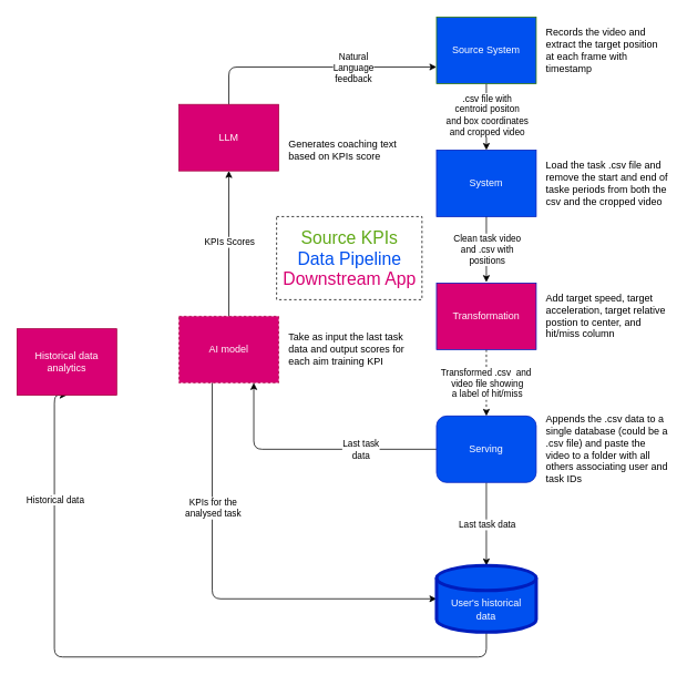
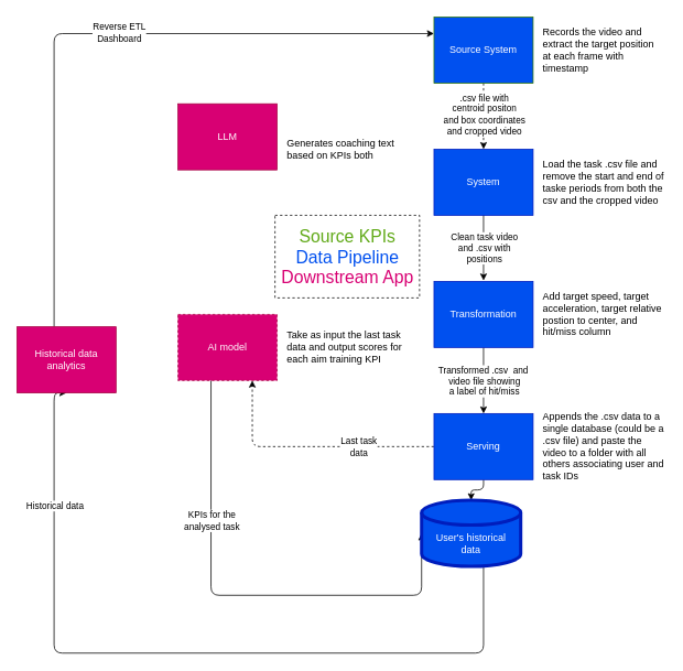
  <mxCell id="0" />
  <mxCell id="1" parent="0" />
- <mxCell id="2" style="edgeStyle=none;html=1;entryX=0.5;entryY=0;entryDx=0;entryDy=0;" parent="1" source="4" target="7" edge="1"><mxGeometry relative="1" as="geometry" /></mxCell>
+ <mxCell id="2" style="edgeStyle=none;html=1;entryX=0.5;entryY=0;entryDx=0;entryDy=0;dashed=1;" parent="1" source="4" target="7" edge="1"><mxGeometry relative="1" as="geometry" /></mxCell>
  <mxCell id="3" value=".csv file with &lt;br&gt;centroid positon&lt;br&gt;and box coordinates&lt;br&gt;and cropped video" style="edgeLabel;html=1;align=center;verticalAlign=middle;resizable=0;points=[];" parent="2" vertex="1" connectable="0"><mxGeometry x="-0.475" y="3" relative="1" as="geometry"><mxPoint x="-3" y="16" as="offset" /></mxGeometry></mxCell>
  <mxCell id="4" value="Source System" style="rounded=0;whiteSpace=wrap;html=1;fillColor=#0050ef;fontColor=#ffffff;strokeColor=#2D7600;" parent="1" vertex="1"><mxGeometry x="525" y="20" width="120" height="80" as="geometry" /></mxCell>
  <mxCell id="5" style="edgeStyle=none;html=1;entryX=0.5;entryY=0;entryDx=0;entryDy=0;" parent="1" edge="1"><mxGeometry relative="1" as="geometry"><mxPoint x="585" y="259" as="sourcePoint" /><mxPoint x="585" y="339" as="targetPoint" /></mxGeometry></mxCell>
  <mxCell id="6" value="Clean task video &lt;br&gt;and .csv with &lt;br&gt;positions" style="edgeLabel;html=1;align=center;verticalAlign=middle;resizable=0;points=[];" parent="5" vertex="1" connectable="0"><mxGeometry x="-0.28" y="3" relative="1" as="geometry"><mxPoint x="-3" y="11" as="offset" /></mxGeometry></mxCell>
  <mxCell id="7" value="System" style="rounded=0;whiteSpace=wrap;html=1;fillColor=#0050ef;fontColor=#ffffff;strokeColor=#001DBC;" parent="1" vertex="1"><mxGeometry x="525" y="180" width="120" height="80" as="geometry" /></mxCell>
- <mxCell id="8" style="edgeStyle=none;html=1;entryX=0.5;entryY=0;entryDx=0;entryDy=0;dashed=1;" parent="1" source="10" target="15" edge="1"><mxGeometry relative="1" as="geometry" /></mxCell>
+ <mxCell id="8" style="edgeStyle=none;html=1;entryX=0.5;entryY=0;entryDx=0;entryDy=0;" parent="1" source="10" target="15" edge="1"><mxGeometry relative="1" as="geometry" /></mxCell>
  <mxCell id="9" value="Transformed .csv&amp;nbsp; and&amp;nbsp;&lt;br&gt;video file showing &lt;br&gt;a label of hit/miss" style="edgeLabel;html=1;align=center;verticalAlign=middle;resizable=0;points=[];" parent="8" vertex="1" connectable="0"><mxGeometry x="-0.28" y="4" relative="1" as="geometry"><mxPoint x="-4" y="11" as="offset" /></mxGeometry></mxCell>
- <mxCell id="10" value="Transformation" style="rounded=0;whiteSpace=wrap;html=1;fillColor=#d80073;fontColor=#ffffff;strokeColor=#001DBC;" parent="1" vertex="1"><mxGeometry x="525" y="340" width="120" height="80" as="geometry" /></mxCell>
- <mxCell id="11" style="edgeStyle=orthogonalEdgeStyle;html=1;entryX=0.75;entryY=1;entryDx=0;entryDy=0;" parent="1" source="15" target="24" edge="1"><mxGeometry relative="1" as="geometry" /></mxCell>
+ <mxCell id="10" value="Transformation" style="rounded=0;whiteSpace=wrap;html=1;fillColor=#0050ef;fontColor=#ffffff;strokeColor=#001DBC;" parent="1" vertex="1"><mxGeometry x="525" y="340" width="120" height="80" as="geometry" /></mxCell>
+ <mxCell id="11" style="edgeStyle=orthogonalEdgeStyle;html=1;entryX=0.75;entryY=1;entryDx=0;entryDy=0;dashed=1;" parent="1" source="15" target="24" edge="1"><mxGeometry relative="1" as="geometry" /></mxCell>
  <mxCell id="12" value="Last task &lt;br&gt;data" style="edgeLabel;html=1;align=center;verticalAlign=middle;resizable=0;points=[];" parent="11" vertex="1" connectable="0"><mxGeometry x="-0.113" y="-1" relative="1" as="geometry"><mxPoint x="41" y="1" as="offset" /></mxGeometry></mxCell>
  <mxCell id="13" style="edgeStyle=orthogonalEdgeStyle;html=1;entryX=0.5;entryY=0;entryDx=0;entryDy=0;entryPerimeter=0;endArrow=classic;endFill=1;" parent="1" source="15" target="32" edge="1"><mxGeometry relative="1" as="geometry" /></mxCell>
  <mxCell id="14" value="Last task data" style="edgeLabel;html=1;align=center;verticalAlign=middle;resizable=0;points=[];" parent="13" vertex="1" connectable="0"><mxGeometry x="-0.255" y="7" relative="1" as="geometry"><mxPoint x="-7" y="13" as="offset" /></mxGeometry></mxCell>
- <mxCell id="15" value="Serving" style="whiteSpace=wrap;html=1;fillColor=#0050ef;fontColor=#ffffff;strokeColor=#001DBC;rounded=1;" parent="1" vertex="1"><mxGeometry x="525" y="500" width="120" height="80" as="geometry" /></mxCell>
+ <mxCell id="15" value="Serving" style="rounded=0;whiteSpace=wrap;html=1;fillColor=#0050ef;fontColor=#ffffff;strokeColor=#001DBC;" parent="1" vertex="1"><mxGeometry x="525" y="500" width="120" height="80" as="geometry" /></mxCell>
  <mxCell id="16" value="Records the video and extract the target position at each frame with timestamp" style="text;html=1;strokeColor=none;fillColor=none;align=left;verticalAlign=middle;whiteSpace=wrap;rounded=0;" parent="1" vertex="1"><mxGeometry x="655" y="20" width="150" height="80" as="geometry" /></mxCell>
  <mxCell id="17" value="Load the task .csv file and remove the start and end of taske periods from both the csv and the cropped video" style="text;html=1;strokeColor=none;fillColor=none;align=left;verticalAlign=middle;whiteSpace=wrap;rounded=0;" parent="1" vertex="1"><mxGeometry x="655" y="180" width="150" height="80" as="geometry" /></mxCell>
  <mxCell id="18" value="Add target speed, target acceleration, target relative postion to center, and hit/miss column" style="text;html=1;strokeColor=none;fillColor=none;align=left;verticalAlign=middle;whiteSpace=wrap;rounded=0;" parent="1" vertex="1"><mxGeometry x="655" y="340" width="150" height="80" as="geometry" /></mxCell>
  <mxCell id="19" value="Appends the .csv data to a single database (could be a .csv file) and paste the video to a folder with all others associating user and task IDs&amp;nbsp;" style="text;html=1;strokeColor=none;fillColor=none;align=left;verticalAlign=middle;whiteSpace=wrap;rounded=0;" parent="1" vertex="1"><mxGeometry x="655" y="500" width="150" height="80" as="geometry" /></mxCell>
- <mxCell id="20" style="edgeStyle=orthogonalEdgeStyle;html=1;entryX=0.5;entryY=1;entryDx=0;entryDy=0;" parent="1" source="24" target="28" edge="1"><mxGeometry relative="1" as="geometry" /></mxCell>
- <mxCell id="21" value="KPIs Scores" style="edgeLabel;html=1;align=center;verticalAlign=middle;resizable=0;points=[];" parent="20" vertex="1" connectable="0"><mxGeometry x="0.271" y="1" relative="1" as="geometry"><mxPoint x="1" y="21" as="offset" /></mxGeometry></mxCell>
  <mxCell id="22" style="edgeStyle=orthogonalEdgeStyle;html=1;entryX=0;entryY=0.5;entryDx=0;entryDy=0;entryPerimeter=0;endArrow=classic;endFill=1;" parent="1" source="24" target="32" edge="1"><mxGeometry relative="1" as="geometry"><Array as="points"><mxPoint x="255" y="720" /></Array></mxGeometry></mxCell>
  <mxCell id="23" value="KPIs for the &lt;br&gt;analysed task" style="edgeLabel;html=1;align=center;verticalAlign=middle;resizable=0;points=[];" parent="22" vertex="1" connectable="0"><mxGeometry x="-0.381" y="-5" relative="1" as="geometry"><mxPoint x="5" y="-14" as="offset" /></mxGeometry></mxCell>
  <mxCell id="24" value="AI model" style="rounded=0;whiteSpace=wrap;html=1;fillColor=#d80073;fontColor=#ffffff;strokeColor=#A50040;dashed=1;" parent="1" vertex="1"><mxGeometry x="215" y="380" width="120" height="80" as="geometry" /></mxCell>
  <mxCell id="25" value="Take as input the last task data and output scores for each aim training KPI" style="text;html=1;strokeColor=none;fillColor=none;align=left;verticalAlign=middle;whiteSpace=wrap;rounded=0;" parent="1" vertex="1"><mxGeometry x="345" y="380" width="150" height="80" as="geometry" /></mxCell>
- <mxCell id="26" style="edgeStyle=orthogonalEdgeStyle;html=1;entryX=0;entryY=0.75;entryDx=0;entryDy=0;" parent="1" source="28" target="4" edge="1"><mxGeometry relative="1" as="geometry"><Array as="points"><mxPoint x="275" y="80" /></Array></mxGeometry></mxCell>
- <mxCell id="27" value="Natural &lt;br&gt;Language &lt;br&gt;feedback" style="edgeLabel;html=1;align=center;verticalAlign=middle;resizable=0;points=[];" parent="26" vertex="1" connectable="0"><mxGeometry x="-0.121" y="-1" relative="1" as="geometry"><mxPoint x="64" y="-1" as="offset" /></mxGeometry></mxCell>
  <mxCell id="28" value="LLM" style="rounded=0;whiteSpace=wrap;html=1;fillColor=#d80073;fontColor=#ffffff;strokeColor=#A50040;" parent="1" vertex="1"><mxGeometry x="215" y="125" width="120" height="80" as="geometry" /></mxCell>
- <mxCell id="29" value="&lt;span style=&quot;text-align: center;&quot;&gt;Generates coaching text based on KPIs score&lt;/span&gt;" style="text;html=1;strokeColor=none;fillColor=none;align=left;verticalAlign=middle;whiteSpace=wrap;rounded=0;" parent="1" vertex="1"><mxGeometry x="345" y="140" width="150" height="80" as="geometry" /></mxCell>
+ <mxCell id="29" value="&lt;span style=&quot;text-align: center;&quot;&gt;Generates coaching text based on KPIs both&lt;/span&gt;" style="text;html=1;strokeColor=none;fillColor=none;align=left;verticalAlign=middle;whiteSpace=wrap;rounded=0;" parent="1" vertex="1"><mxGeometry x="345" y="140" width="150" height="80" as="geometry" /></mxCell>
  <mxCell id="30" style="edgeStyle=orthogonalEdgeStyle;html=1;entryX=0.5;entryY=1;entryDx=0;entryDy=0;endArrow=classic;endFill=1;" parent="1" source="32" target="35" edge="1"><mxGeometry relative="1" as="geometry"><Array as="points"><mxPoint x="585" y="790" /><mxPoint x="65" y="790" /></Array></mxGeometry></mxCell>
  <mxCell id="31" value="Historical data" style="edgeLabel;html=1;align=center;verticalAlign=middle;resizable=0;points=[];" parent="30" vertex="1" connectable="0"><mxGeometry x="0.724" y="5" relative="1" as="geometry"><mxPoint x="5" y="19" as="offset" /></mxGeometry></mxCell>
- <mxCell id="32" value="User's historical &lt;br&gt;data" style="shape=cylinder3;whiteSpace=wrap;html=1;boundedLbl=1;backgroundOutline=1;size=15;fillColor=#0050ef;fontColor=#ffffff;strokeColor=#001DBC;strokeWidth=4;" parent="1" vertex="1"><mxGeometry x="525" y="680" width="120" height="80" as="geometry" /></mxCell>
+ <mxCell id="32" value="User's historical &lt;br&gt;data" style="shape=cylinder3;whiteSpace=wrap;html=1;boundedLbl=1;backgroundOutline=1;size=15;fillColor=#0050ef;fontColor=#ffffff;strokeColor=#001DBC;strokeWidth=4;" parent="1" vertex="1"><mxGeometry x="510" y="605" width="120" height="80" as="geometry" /></mxCell>
+ <mxCell id="33" style="edgeStyle=orthogonalEdgeStyle;html=1;entryX=0;entryY=0.25;entryDx=0;entryDy=0;endArrow=classic;endFill=1;" parent="1" source="35" target="4" edge="1"><mxGeometry relative="1" as="geometry"><Array as="points"><mxPoint x="65" y="40" /></Array></mxGeometry></mxCell>
+ <mxCell id="34" value="Reverse ETL &lt;br&gt;Dashboard" style="edgeLabel;html=1;align=center;verticalAlign=middle;resizable=0;points=[];" parent="33" vertex="1" connectable="0"><mxGeometry x="0.063" y="2" relative="1" as="geometry"><mxPoint as="offset" /></mxGeometry></mxCell>
  <mxCell id="35" value="Historical data analytics" style="rounded=0;whiteSpace=wrap;html=1;fillColor=#d80073;fontColor=#ffffff;strokeColor=#A50040;" parent="1" vertex="1"><mxGeometry x="20" y="395" width="120" height="80" as="geometry" /></mxCell>
  <mxCell id="36" value="&lt;font style=&quot;font-size: 21px;&quot;&gt;&lt;font style=&quot;font-size: 21px;&quot; color=&quot;#60a917&quot;&gt;Source KPIs&lt;/font&gt;&lt;br&gt;&lt;font style=&quot;font-size: 21px;&quot; color=&quot;#0050ef&quot;&gt;Data Pipeline&lt;/font&gt;&lt;br&gt;&lt;font style=&quot;font-size: 21px;&quot; color=&quot;#d80073&quot;&gt;Downstream App&lt;/font&gt;&lt;br&gt;&lt;/font&gt;" style="text;html=1;strokeColor=default;fillColor=none;align=center;verticalAlign=middle;whiteSpace=wrap;rounded=0;strokeWidth=1;dashed=1;" parent="1" vertex="1"><mxGeometry x="332.5" y="260" width="175" height="100" as="geometry" /></mxCell>
